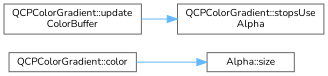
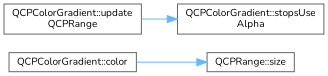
  digraph {
    fontname=Nunito
    rankdir=LR
    node [color=grey40 fillcolor=white fontname=Nunito fontsize=10 shape=box style=filled]
    edge [color=steelblue1 fontname=Nunito fontsize=10 labelfontname=Helvetica labelfontsize=10 style=solid]
    n1 [height=0.2 label="QCPColorGradient::color" width=0.4]
-   n2 [height=0.2 label="Alpha::size" width=0.4]
-   n3 [height=0.2 label="QCPColorGradient::update\lColorBuffer" width=0.4]
+   n2 [height=0.2 label="QCPRange::size" width=0.4]
+   n3 [height=0.2 label="QCPColorGradient::update\lQCPRange" width=0.4]
    n4 [height=0.2 label="QCPColorGradient::stopsUse\lAlpha" width=0.4]
    n1 -> n2
    n3 -> n4
  }
